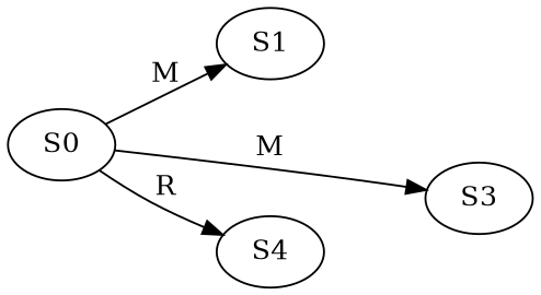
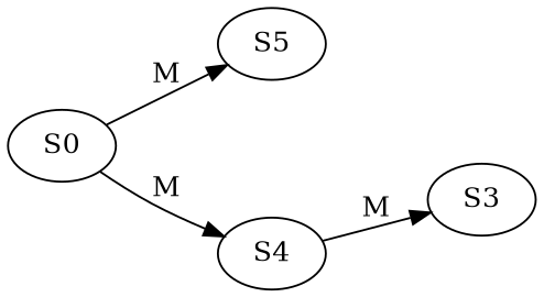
  strict digraph {
    rankdir=LR
    S0
-   S1
+   S1 [label=S5]
    S3
    S4
    S0 -> S1 [label=M]
-   S0 -> S3 [label=M]
-   S0 -> S4 [label=R]
+   S4 -> S3 [label=M]
+   S0 -> S4 [label=M]
  }
